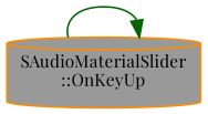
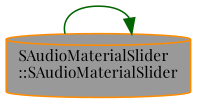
  digraph {
    rankdir=LR
    fontname="Playfair Display"
-   n1 [color=darkorange fillcolor=grey60 fontcolor=black fontname="Playfair Display" fontsize=10 height=0.2 label="SAudioMaterialSlider\l::OnKeyUp" shape=cylinder style=filled width=0.4]
+   n1 [color=darkorange fillcolor=grey60 fontcolor=black fontname="Playfair Display" fontsize=10 height=0.2 label="SAudioMaterialSlider\l::SAudioMaterialSlider" shape=cylinder style=filled width=0.4]
    n1 -> n1 [color=darkgreen fontname="Playfair Display" fontsize=10 labelfontname=Helvetica labelfontsize=10 style=solid arrowhead=normal]
  }
